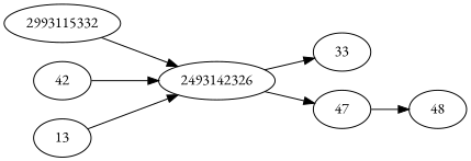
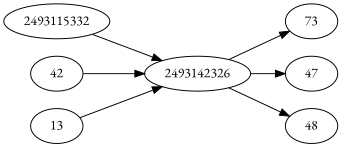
  strict digraph {
    fontname="EB Garamond"
    rankdir=LR
    node [fontname="EB Garamond"]
    edge [fontname="EB Garamond"]
    2493142326
-   33
+   33 [label=73]
    47
    48
-   2493115332 [label=2993115332]
+   2493115332
    n6 [label=42]
    n7 [label=13]
    2493142326 -> 33
    2493142326 -> 47
-   47 -> 48
+   2493142326 -> 48
    2493115332 -> 2493142326
    n6 -> 2493142326
    n7 -> 2493142326
  }
